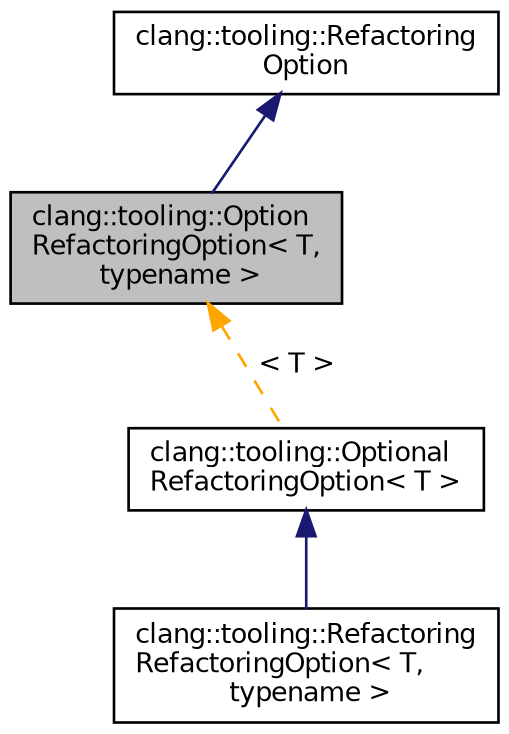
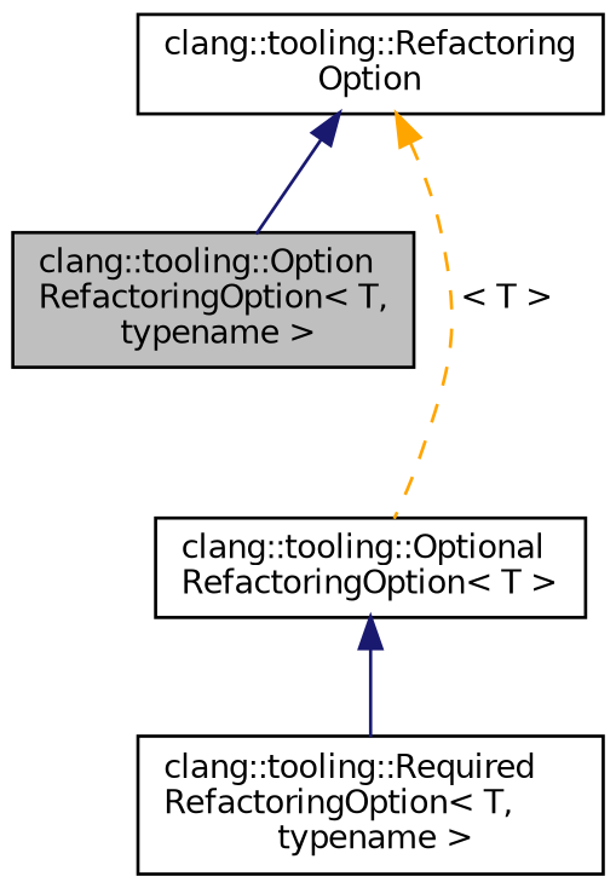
  digraph {
    node [color=black fontname=Helvetica fontsize=10 shape=record]
    edge [color=midnightblue dir=back fontname=Helvetica fontsize=10 labelfontname=Helvetica labelfontsize=10 style=solid]
    n1 [fillcolor=grey75 fontcolor=black height=0.2 label="clang::tooling::Option\lRefactoringOption\< T,\l typename \>" style=filled width=0.4]
    n2 [height=0.2 label="clang::tooling::Optional\lRefactoringOption\< T \>" width=0.4]
-   n3 [height=0.2 label="clang::tooling::Refactoring\lRefactoringOption\< T,\l typename \>" width=0.4]
+   n3 [height=0.2 label="clang::tooling::Required\lRefactoringOption\< T,\l typename \>" width=0.4]
    n4 [height=0.2 label="clang::tooling::Refactoring\lOption" width=0.4]
-   n1 -> n2 [color=orange label=" \< T \>" style=dashed]
+   n4 -> n2 [color=orange label=" \< T \>" style=dashed]
    n2 -> n3
    n4 -> n1
  }
